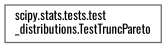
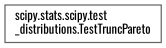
  digraph {
    rankdir=LR
    fontname=Oswald
-   n1 [color=grey40 fillcolor=white fontname=Oswald fontsize=10 height=0.2 label="scipy.stats.tests.test\l_distributions.TestTruncPareto" shape=box style=filled width=0.4]
+   n1 [color=grey40 fillcolor=white fontname=Oswald fontsize=10 height=0.2 label="scipy.stats.scipy.test\l_distributions.TestTruncPareto" shape=box style=filled width=0.4]
  }
